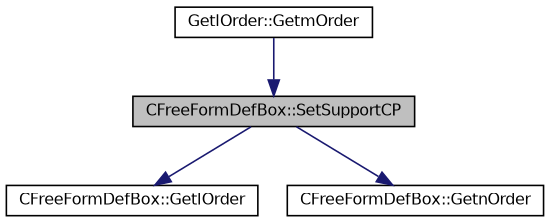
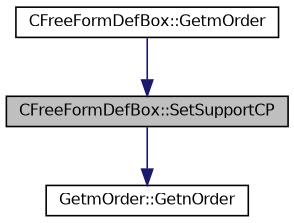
  digraph {
    rankdir=TB
    node [color=black fillcolor=white fontname=Helvetica fontsize=10 shape=record style=filled]
    edge [color=midnightblue fontname=Helvetica fontsize=10 labelfontname=Helvetica labelfontsize=10 style=solid]
    n1 [fillcolor=grey75 fontcolor=black height=0.2 label="CFreeFormDefBox::SetSupportCP" width=0.4]
-   n2 [height=0.2 label="CFreeFormDefBox::GetlOrder" width=0.4]
-   n3 [height=0.2 label="CFreeFormDefBox::GetnOrder" width=0.4]
-   n4 [height=0.2 label="GetlOrder::GetmOrder" width=0.4]
-   n1 -> n2
+   n3 [height=0.2 label="GetmOrder::GetnOrder" width=0.4]
+   n4 [height=0.2 label="CFreeFormDefBox::GetmOrder" width=0.4]
    n1 -> n3
    n4 -> n1
  }
